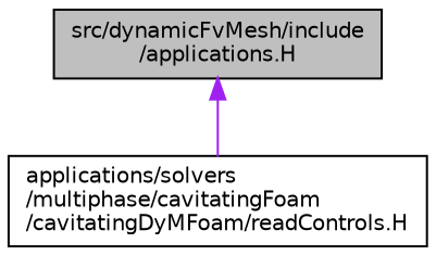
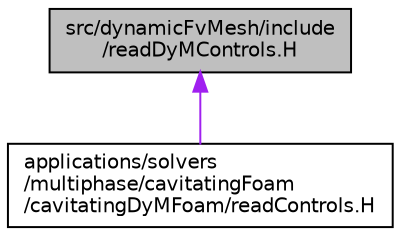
  digraph {
    node [color=black fontname=Helvetica fontsize=10 shape=record]
-   n1 [fillcolor=grey75 fontcolor=black height=0.2 label="src/dynamicFvMesh/include\l/applications.H" style=filled width=0.4]
+   n1 [fillcolor=grey75 fontcolor=black height=0.2 label="src/dynamicFvMesh/include\l/readDyMControls.H" style=filled width=0.4]
    n2 [height=0.2 label="applications/solvers\l/multiphase/cavitatingFoam\l/cavitatingDyMFoam/readControls.H" width=0.4]
    n1 -> n2 [color=purple dir=back fontname=Helvetica fontsize=10 labelfontname=Helvetica labelfontsize=10 style=solid]
  }
